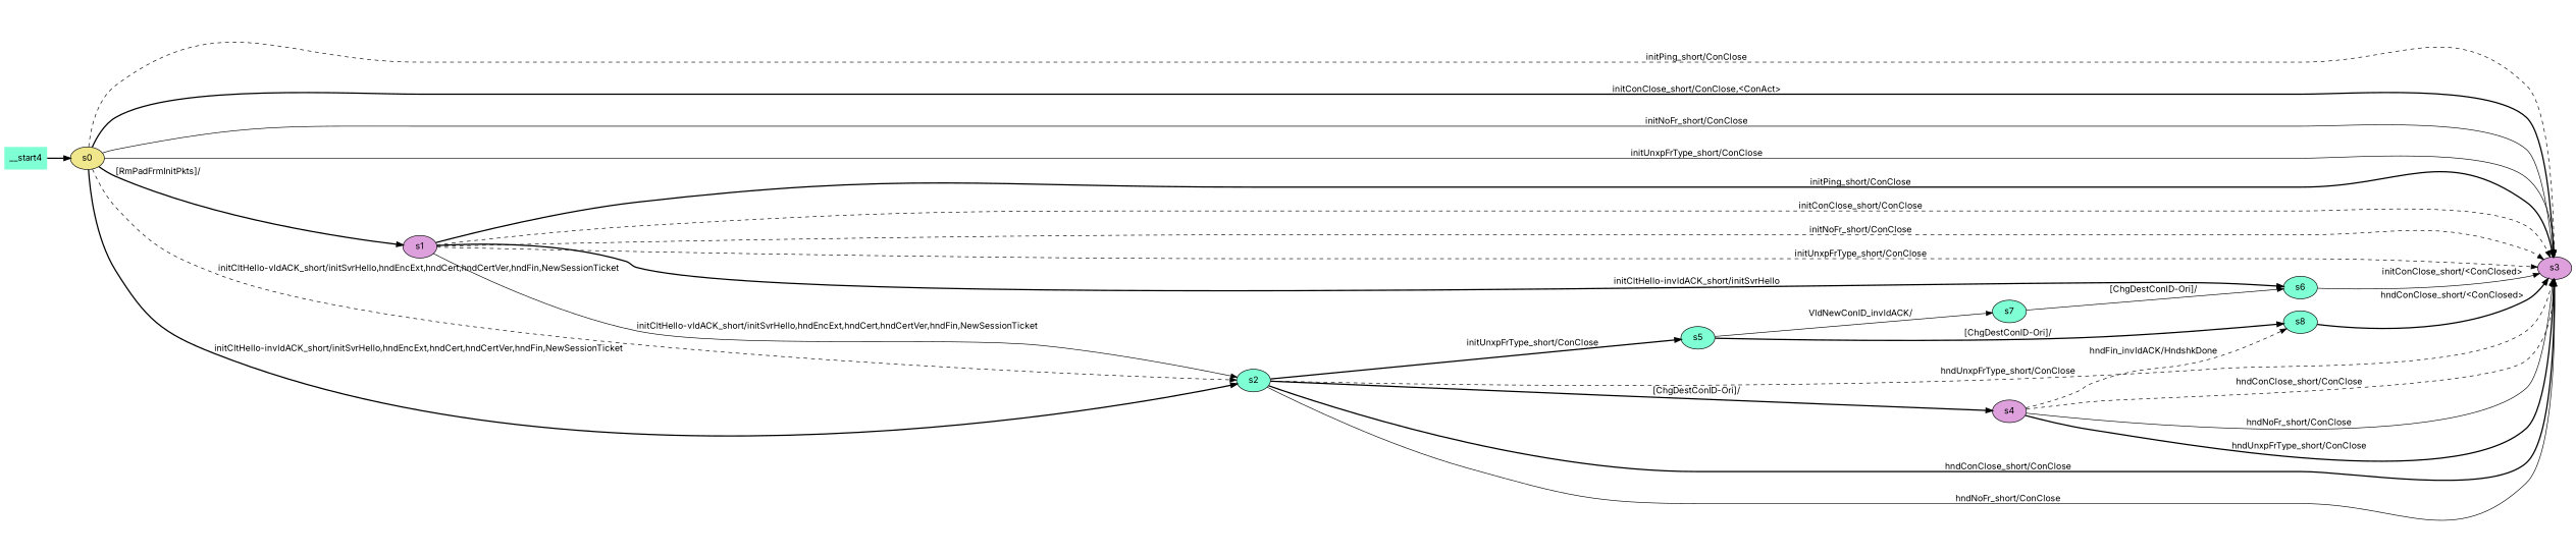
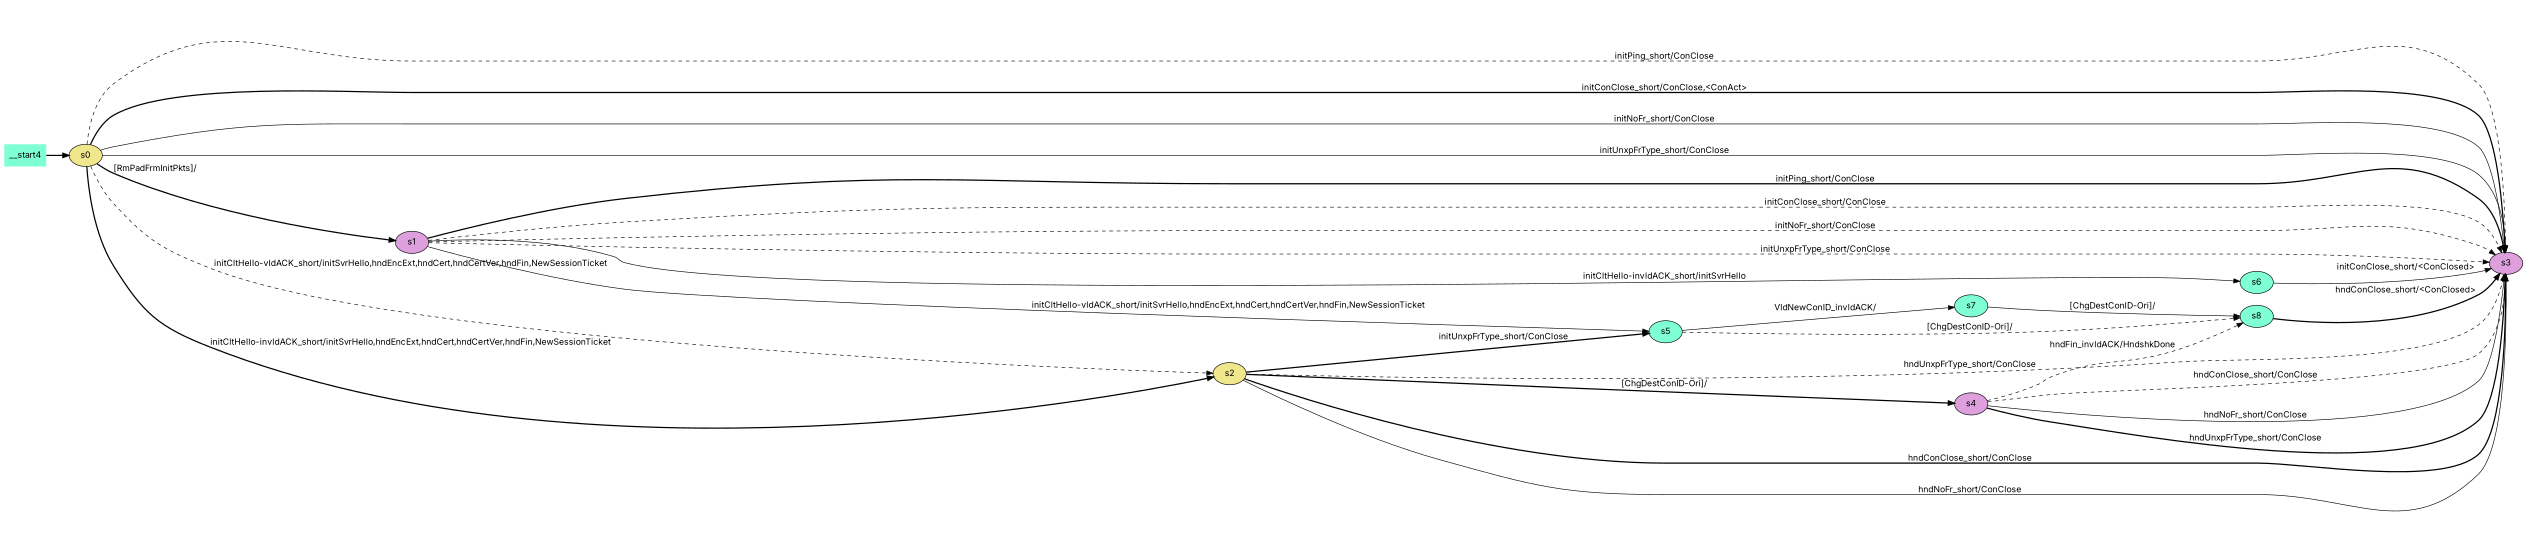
  digraph {
    fontname=Inter
    rankdir=LR
    node [fillcolor=aquamarine fontname=Inter style=filled]
    edge [fontname=Inter style=bold]
    n1 [fillcolor=khaki label=s0]
    n2 [fillcolor=plum label=s1]
-   n3 [label=s2]
+   n3 [fillcolor=khaki label=s2]
    n4 [fillcolor=plum label=s3]
    n5 [label=s6]
    n6 [fillcolor=plum label=s4]
    n7 [label=s5]
    n8 [label=s8]
    n9 [label=s7]
    n10 [label=__start4 shape=none]
    n1 -> n2 [label="[RmPadFrmInitPkts]/ "]
    n1 -> n3 [label="initCltHello-vldACK_short/initSvrHello,hndEncExt,hndCert,hndCertVer,hndFin,NewSessionTicket " style=dashed]
    n1 -> n3 [label="initCltHello-invldACK_short/initSvrHello,hndEncExt,hndCert,hndCertVer,hndFin,NewSessionTicket "]
    n1 -> n4 [label="initPing_short/ConClose " style=dashed]
    n1 -> n4 [label="initConClose_short/ConClose,<ConAct> "]
    n1 -> n4 [label="initNoFr_short/ConClose " style=solid]
    n1 -> n4 [label="initUnxpFrType_short/ConClose " style=solid]
-   n2 -> n3 [label="initCltHello-vldACK_short/initSvrHello,hndEncExt,hndCert,hndCertVer,hndFin,NewSessionTicket " style=solid]
+   n2 -> n7 [label="initCltHello-vldACK_short/initSvrHello,hndEncExt,hndCert,hndCertVer,hndFin,NewSessionTicket " style=solid]
    n2 -> n4 [label="initPing_short/ConClose "]
    n2 -> n4 [label="initConClose_short/ConClose " style=dashed]
    n2 -> n4 [label="initNoFr_short/ConClose " style=dashed]
    n2 -> n4 [label="initUnxpFrType_short/ConClose " style=dashed]
-   n2 -> n5 [label="initCltHello-invldACK_short/initSvrHello "]
+   n2 -> n5 [label="initCltHello-invldACK_short/initSvrHello " style=solid]
    n3 -> n4 [label="hndConClose_short/ConClose "]
    n3 -> n4 [label="hndNoFr_short/ConClose " style=solid]
    n3 -> n4 [label="hndUnxpFrType_short/ConClose " style=dashed]
    n3 -> n6 [label="[ChgDestConID-Ori]/ "]
    n3 -> n7 [label="initUnxpFrType_short/ConClose "]
    n5 -> n4 [label="initConClose_short/<ConClosed> " style=solid]
    n6 -> n4 [label="hndConClose_short/ConClose " style=dashed]
    n6 -> n4 [label="hndNoFr_short/ConClose " style=solid]
    n6 -> n4 [label="hndUnxpFrType_short/ConClose "]
    n6 -> n8 [label="hndFin_invldACK/HndshkDone " style=dashed]
-   n7 -> n8 [label="[ChgDestConID-Ori]/ "]
+   n7 -> n8 [label="[ChgDestConID-Ori]/ " style=dashed]
    n7 -> n9 [label="VldNewConID_invldACK/ " style=solid]
    n8 -> n4 [label="hndConClose_short/<ConClosed> "]
-   n9 -> n5 [label="[ChgDestConID-Ori]/ " style=solid]
+   n9 -> n8 [label="[ChgDestConID-Ori]/ " style=solid]
    n10 -> n1
  }
